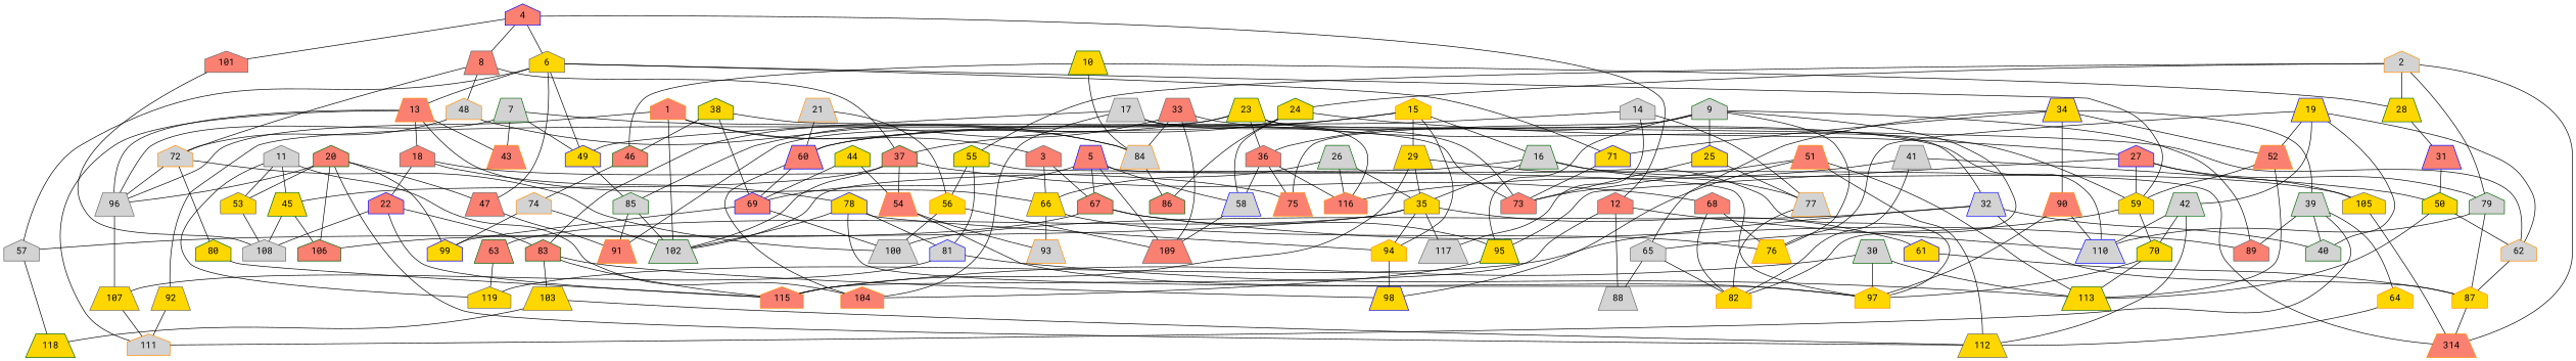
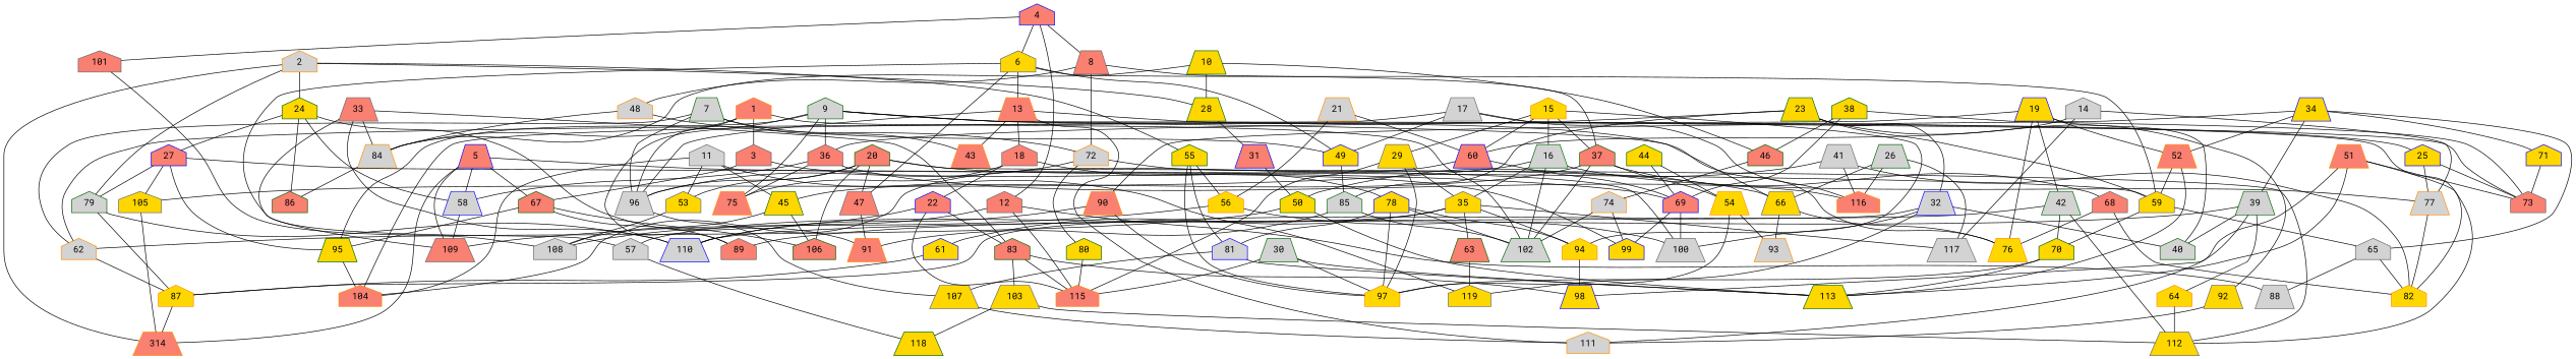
  graph {
    fontname="Roboto Mono"
    node [color=gray40 fillcolor=gold fontname="Roboto Mono" shape=house style=filled]
    edge [fontname="Roboto Mono"]
    1 [color=darkorange fillcolor=salmon]
    3 [fillcolor=salmon]
    84 [color=darkorange fillcolor=lightgrey shape=trapezium]
    96 [fillcolor=lightgrey shape=trapezium]
    102 [color=darkgreen fillcolor=lightgrey shape=trapezium]
    66 [shape=trapezium]
    67 [color=darkgreen fillcolor=salmon]
    86 [color=darkgreen fillcolor=salmon]
    107 [shape=trapezium]
    2 [color=darkorange fillcolor=lightgrey]
    24 [color=darkgreen]
    28 [color=darkgreen shape=trapezium]
    55 [color=darkgreen]
    79 [color=darkgreen fillcolor=lightgrey]
    n15 [color=darkorange fillcolor=salmon label=314 shape=trapezium]
    58 [color=blue fillcolor=lightgrey shape=trapezium]
    27 [color=blue fillcolor=salmon]
    91 [color=darkorange fillcolor=salmon shape=trapezium]
    31 [color=blue fillcolor=salmon shape=trapezium]
    56 [color=darkorange]
    97 [color=darkorange]
    81 [color=blue fillcolor=lightgrey]
    110 [color=blue fillcolor=lightgrey shape=trapezium]
    87 [color=darkorange]
    76 [color=darkorange shape=trapezium]
    93 [color=darkorange fillcolor=lightgrey shape=trapezium]
    89 [fillcolor=salmon]
    95 [color=darkgreen shape=trapezium]
    106 [color=darkgreen fillcolor=salmon]
    4 [color=blue fillcolor=salmon]
    6
    8 [fillcolor=salmon shape=trapezium]
    12 [fillcolor=salmon]
    101 [fillcolor=salmon]
    13 [color=darkorange fillcolor=salmon shape=trapezium]
    47 [fillcolor=salmon shape=trapezium]
    49 [color=blue]
    57 [fillcolor=lightgrey]
    59
    71 [color=blue]
    37 [color=darkgreen fillcolor=salmon]
    48 [color=darkorange fillcolor=lightgrey]
    72 [color=darkorange fillcolor=lightgrey]
    88 [fillcolor=lightgrey shape=trapezium]
    115 [color=darkorange fillcolor=salmon]
    108 [fillcolor=lightgrey]
    5 [color=blue fillcolor=salmon shape=trapezium]
    69 [color=blue fillcolor=salmon]
    109 [fillcolor=salmon shape=trapezium]
    99 [color=blue]
    100 [fillcolor=lightgrey shape=trapezium]
    43 [color=darkorange fillcolor=salmon shape=trapezium]
    18 [fillcolor=salmon]
    111 [color=darkorange fillcolor=lightgrey]
    85 [color=darkgreen fillcolor=lightgrey]
    118 [color=darkgreen shape=trapezium]
    65 [fillcolor=lightgrey]
    70 [color=darkgreen]
    73 [fillcolor=salmon]
    7 [color=darkgreen fillcolor=lightgrey shape=trapezium]
    62 [color=darkorange fillcolor=lightgrey]
    45 [color=darkgreen shape=trapezium]
-   54 [color=darkorange fillcolor=salmon shape=trapezium]
+   54 [color=darkorange shape=trapezium]
    68 [fillcolor=salmon]
    80 [color=darkgreen]
    9 [color=darkgreen fillcolor=lightgrey]
    25 [color=blue]
    36 [fillcolor=salmon]
    75 [color=darkorange fillcolor=salmon shape=trapezium]
    82 [color=darkorange]
    77 [color=darkorange fillcolor=lightgrey shape=trapezium]
    116 [color=darkorange fillcolor=salmon]
    104 [color=darkorange fillcolor=salmon]
    10 [color=darkgreen shape=trapezium]
    46 [color=darkgreen fillcolor=salmon]
    74 [color=darkorange fillcolor=lightgrey]
    11 [fillcolor=lightgrey]
    53
    119
    22 [color=blue fillcolor=salmon]
    78 [color=blue]
    14 [fillcolor=lightgrey]
    60 [color=blue fillcolor=salmon shape=trapezium]
    117 [fillcolor=lightgrey shape=trapezium]
    15 [color=darkorange]
    16 [color=darkgreen fillcolor=lightgrey shape=trapezium]
    29 [shape=trapezium]
    94 [color=darkorange]
    35
    105
    98 [color=blue shape=trapezium]
    61 [color=blue]
    63 [color=darkgreen fillcolor=salmon shape=trapezium]
    17 [fillcolor=lightgrey shape=trapezium]
    83 [color=darkgreen fillcolor=salmon]
    19 [color=blue shape=trapezium]
    40 [color=darkgreen fillcolor=lightgrey]
    42 [color=darkgreen fillcolor=lightgrey shape=trapezium]
    52 [color=darkorange fillcolor=salmon shape=trapezium]
    112 [shape=trapezium]
    113 [color=darkgreen shape=trapezium]
    20 [color=darkgreen fillcolor=salmon]
    21 [color=darkorange fillcolor=lightgrey shape=trapezium]
    103 [shape=trapezium]
    23 [color=darkgreen shape=trapezium]
    32 [color=blue fillcolor=lightgrey shape=trapezium]
    92 [shape=trapezium]
    26 [color=darkgreen fillcolor=lightgrey shape=trapezium]
    38 [color=darkgreen]
    50 [color=darkgreen]
    30 [color=darkgreen fillcolor=lightgrey shape=trapezium]
    33 [fillcolor=salmon shape=trapezium]
    34 [color=blue shape=trapezium]
    39 [color=darkgreen fillcolor=lightgrey shape=trapezium]
    90 [color=darkorange fillcolor=salmon shape=trapezium]
    64 [color=darkorange]
    41 [fillcolor=lightgrey shape=trapezium]
    44 [color=darkgreen]
    51 [color=darkorange fillcolor=salmon shape=trapezium]
    1 -- 3
    1 -- 84
    1 -- 96
    1 -- 102
    3 -- 66
    3 -- 67
    84 -- 86
    96 -- 107
    66 -- 76
    66 -- 93
    67 -- 89
    67 -- 95
    67 -- 106
    107 -- 111
    2 -- 24
    2 -- 28
    2 -- 55
    2 -- 79
    2 -- n15
    24 -- 86
    24 -- 58
    24 -- 27
    24 -- 91
    28 -- 31
    55 -- 56
    55 -- 97
    55 -- 81
    79 -- 110
    79 -- 87
    58 -- 109
    27 -- 79
    27 -- 95
    27 -- 59
    27 -- 105
    31 -- 50
    56 -- 109
    56 -- 100
    81 -- 107
    81 -- 113
    87 -- n15
    95 -- 104
    4 -- 6
    4 -- 8
    4 -- 12
    4 -- 101
    6 -- 13
    6 -- 47
    6 -- 49
    6 -- 57
    6 -- 59
-   6 -- 71
    8 -- 37
    8 -- 48
    8 -- 72
    12 -- 110
    12 -- 88
    12 -- 115
    101 -- 108
    13 -- 96
    13 -- 66
    13 -- 43
    13 -- 18
    13 -- 111
    47 -- 91
    49 -- 85
    57 -- 118
    59 -- 65
    59 -- 70
    71 -- 73
    37 -- 102
    37 -- 45
    37 -- 54
    37 -- 68
    48 -- 84
    48 -- 72
    72 -- 96
    72 -- 100
    72 -- 80
    5 -- 67
    5 -- n15
    5 -- 58
    5 -- 69
    5 -- 109
    69 -- 99
    69 -- 100
    18 -- 75
    18 -- 22
    18 -- 78
    85 -- 102
    85 -- 91
    65 -- 88
    65 -- 82
    70 -- 97
    70 -- 113
    7 -- 96
    7 -- 49
    7 -- 43
    7 -- 62
    62 -- 87
    45 -- 106
    45 -- 108
    54 -- 97
    54 -- 93
    68 -- 76
    68 -- 82
    80 -- 115
    9 -- 76
    9 -- 89
    9 -- 95
    9 -- 25
    9 -- 36
    9 -- 75
    9 -- 82
    25 -- 73
    25 -- 77
    36 -- 58
    36 -- 75
    36 -- 116
    77 -- 82
    10 -- 84
    10 -- 28
    10 -- 46
    46 -- 74
    74 -- 102
    74 -- 99
    11 -- 45
    11 -- 104
    11 -- 53
    11 -- 119
    53 -- 108
    22 -- 115
    22 -- 108
    22 -- 83
    78 -- 102
    78 -- 97
    78 -- 81
    78 -- 94
    14 -- 77
    14 -- 60
    14 -- 117
    60 -- 69
    60 -- 104
    15 -- 37
    15 -- 60
    15 -- 16
    15 -- 29
    15 -- 94
    16 -- 102
    16 -- 77
    16 -- 35
    16 -- 105
    29 -- 97
    29 -- 115
    29 -- 35
    94 -- 98
    35 -- 57
    35 -- 117
    35 -- 94
    35 -- 61
    35 -- 63
    105 -- n15
    61 -- 87
    63 -- 119
    17 -- 49
    17 -- 73
    17 -- 116
    17 -- 104
    83 -- 115
    83 -- 98
    83 -- 103
    19 -- 76
    19 -- 62
    19 -- 40
    19 -- 42
    19 -- 52
    42 -- 110
    42 -- 70
    42 -- 112
    52 -- 59
    52 -- 113
    20 -- 96
    20 -- 106
    20 -- 47
    20 -- 99
    20 -- 53
    20 -- 112
    21 -- 56
    21 -- 60
    103 -- 118
    103 -- 112
    23 -- 59
    23 -- 85
    23 -- 36
    23 -- 32
    23 -- 92
    32 -- 87
    32 -- 100
    32 -- 119
    32 -- 40
    92 -- 111
    26 -- 66
    26 -- 116
-   26 -- 35
+   26 -- 117
    38 -- 69
    38 -- 73
    38 -- 46
    50 -- 62
    50 -- 113
    30 -- 97
    30 -- 115
    30 -- 113
    33 -- 84
    33 -- 110
    33 -- 109
    33 -- 83
    34 -- 71
    34 -- 65
    34 -- 52
    34 -- 39
    34 -- 90
    39 -- 89
    39 -- 111
    39 -- 40
    39 -- 64
    90 -- 97
    90 -- 110
    64 -- 112
    41 -- 82
    41 -- 116
    41 -- 50
    44 -- 69
    44 -- 54
    51 -- 73
    51 -- 98
    51 -- 112
    51 -- 113
  }
